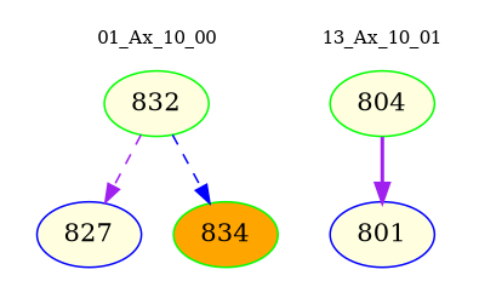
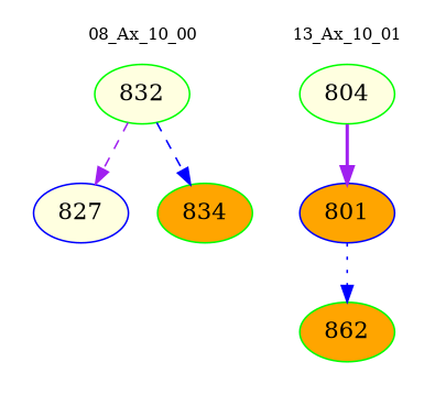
  digraph {
    node [color=green fillcolor=lightyellow style=filled]
    edge [color=purple style=dashed]
    n1 [label=832]
    n2 [color=blue label=827]
    n3 [fillcolor=orange label=834]
    n4 [label=804]
-   n5 [color=blue label=801]
+   n5 [color=blue fillcolor=orange label=801]
+   n6 [fillcolor=orange label=862]
    subgraph cluster_1 {
      color=white
      fontsize=10
-     label="01_Ax_10_00"
+     label="08_Ax_10_00"
      n1
      n2
      n3
    }
    subgraph cluster_2 {
      color=white
      fontsize=10
      label="13_Ax_10_01"
      n4
      n5
+     n6
    }
    n1 -> n2
    n1 -> n3 [color=blue]
    n4 -> n5 [style=bold]
+   n5 -> n6 [color=blue style=dotted]
  }
